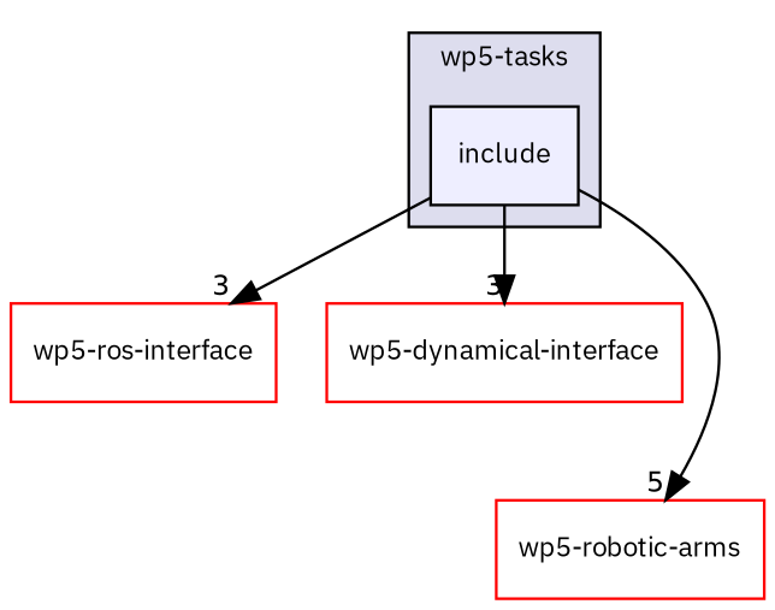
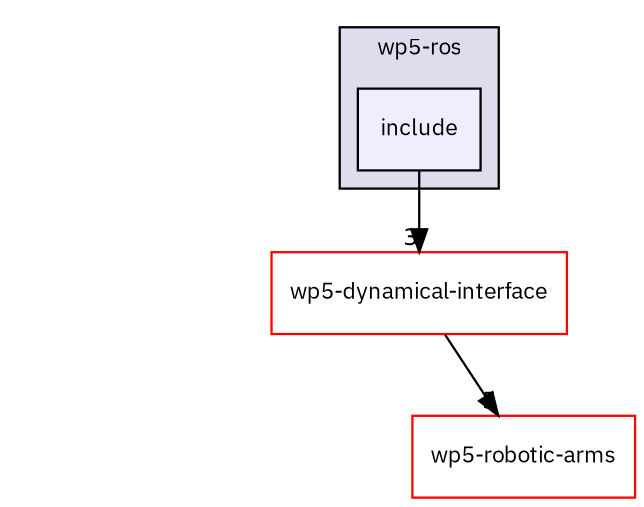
  digraph {
    compound=true
    fontname="IBM Plex Sans"
    node [fillcolor=white fontname="IBM Plex Sans" fontsize=10 shape=box style=filled color=red]
    edge [fontname="IBM Plex Sans" headlabel=3 labeldistance=1.5 labelfontname=Helvetica labelfontsize=10]
    n1 [fillcolor="#eeeeff" label=include pencolor=black color=""]
-   n2 [label="wp5-ros-interface"]
    n3 [label="wp5-dynamical-interface"]
    n4 [label="wp5-robotic-arms"]
    subgraph cluster_1 {
      bgcolor="#ddddee"
      fontsize=10
-     label="wp5-tasks"
+     label="wp5-ros"
      pencolor=black
      n1
    }
-   n1 -> n2
    n1 -> n3
-   n1 -> n4 [headlabel=5]
+   n3 -> n4 [headlabel=5]
  }
